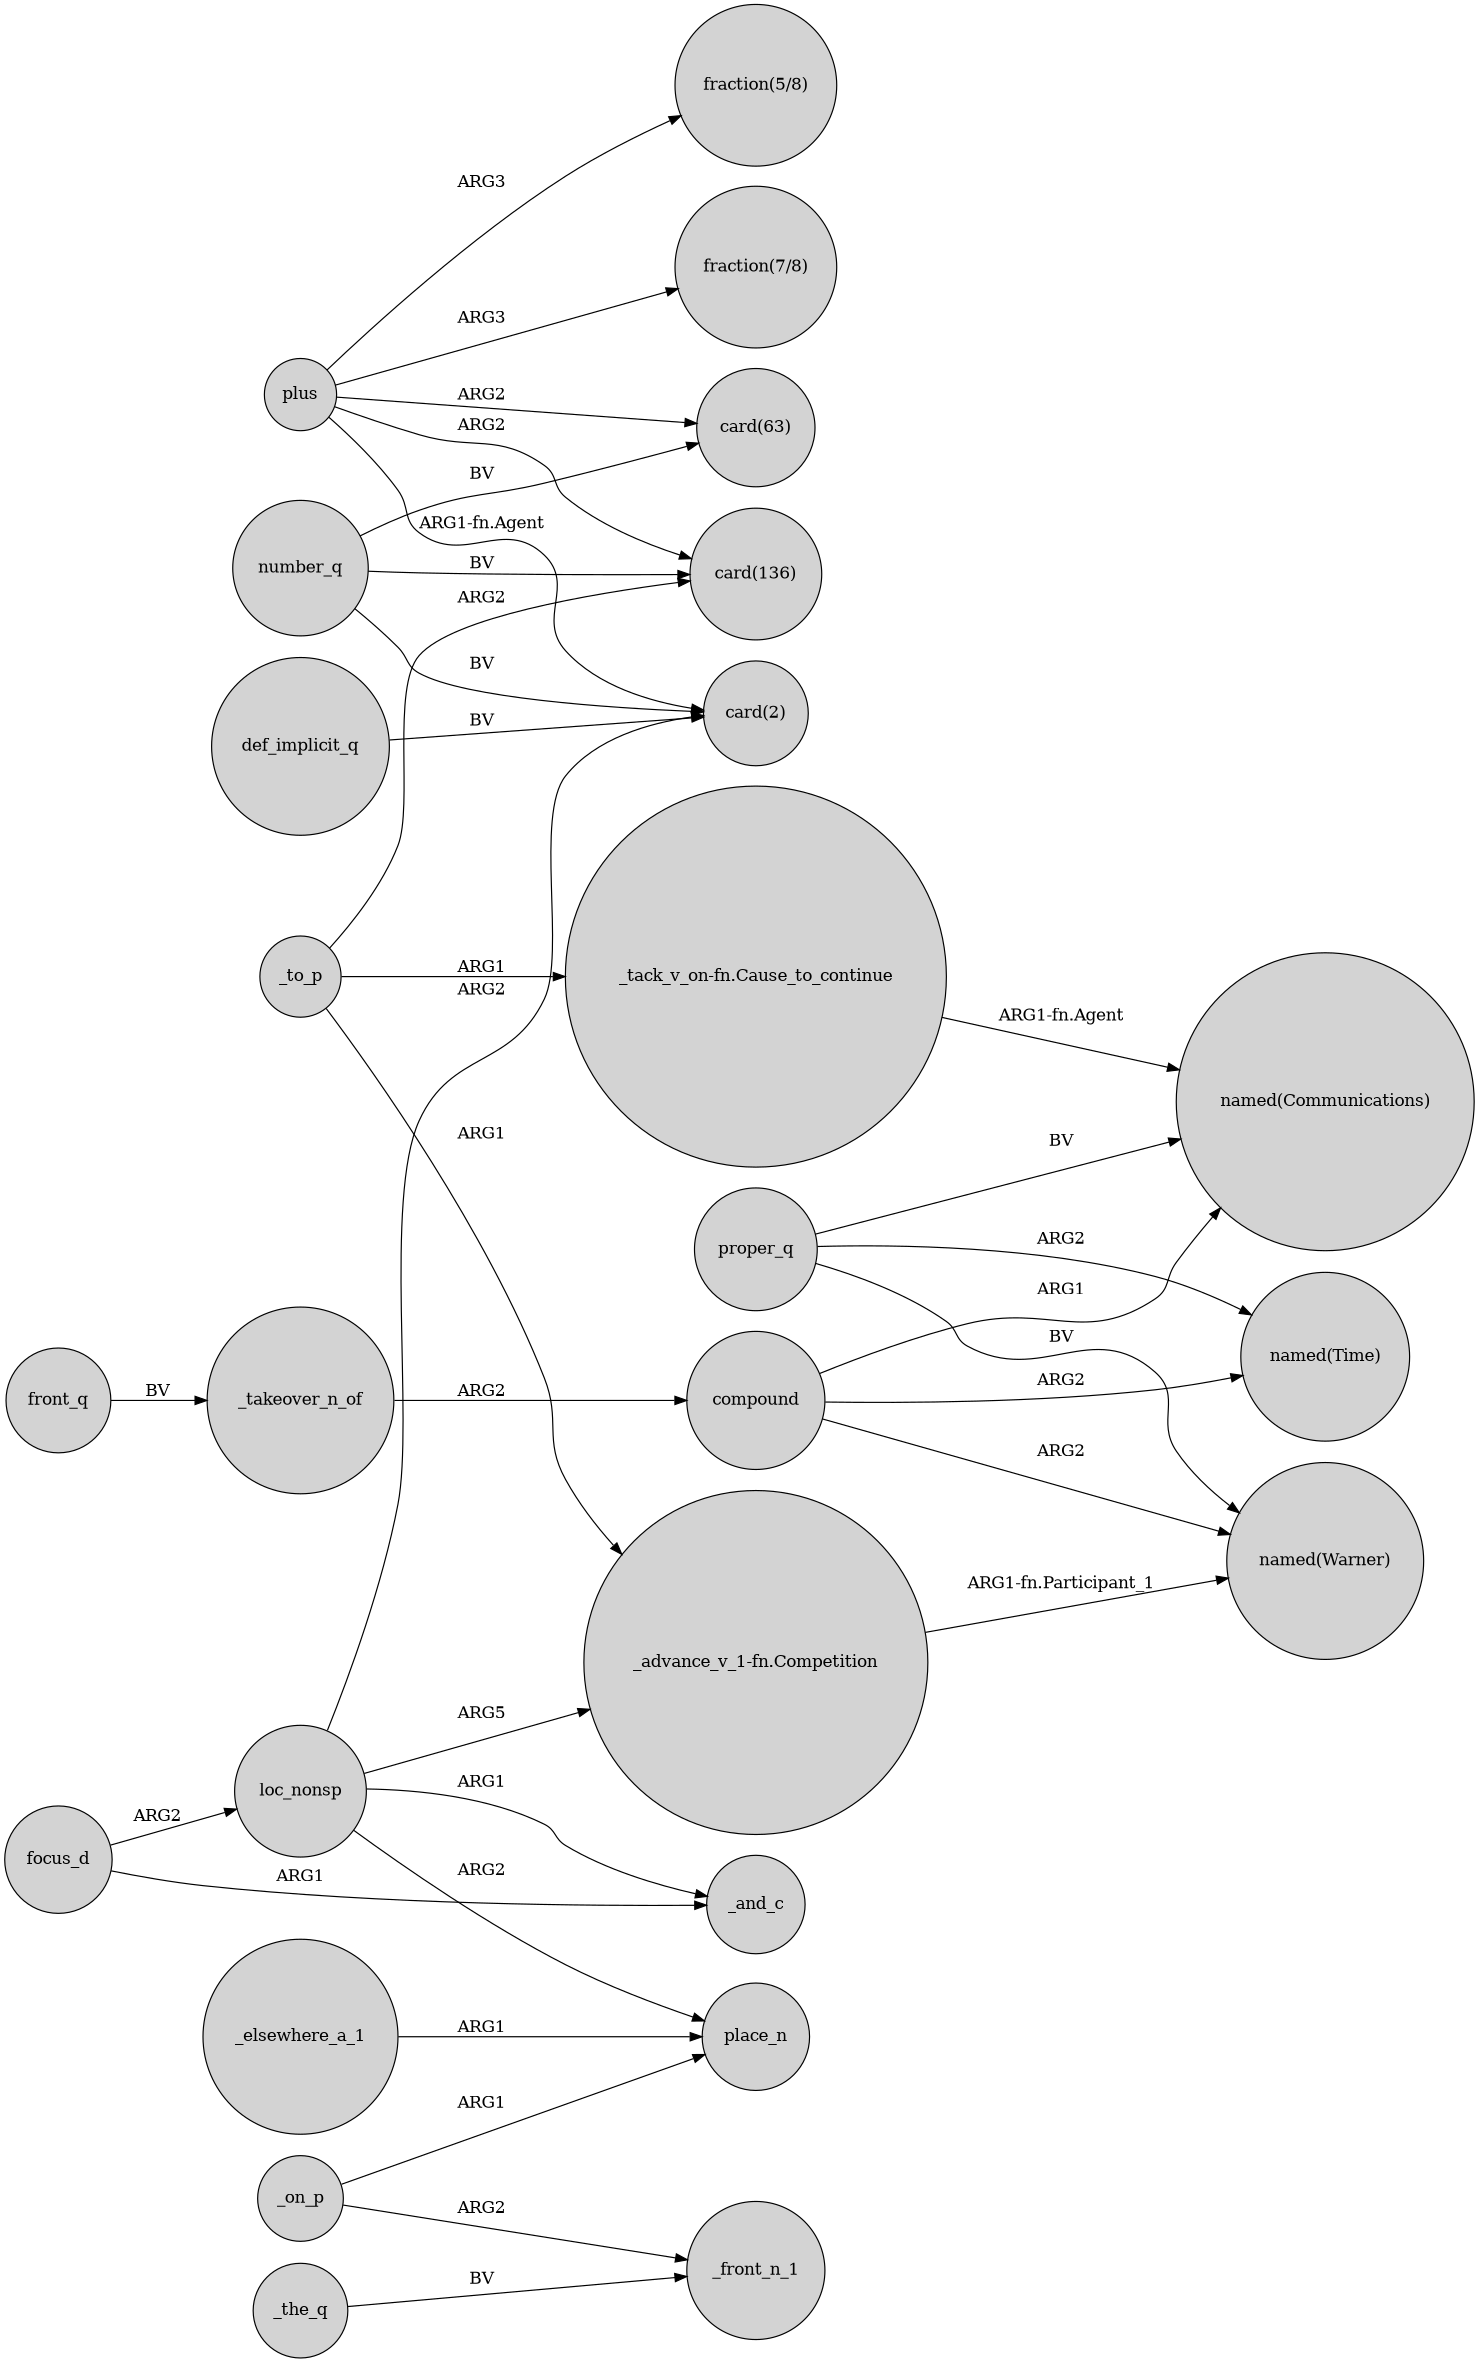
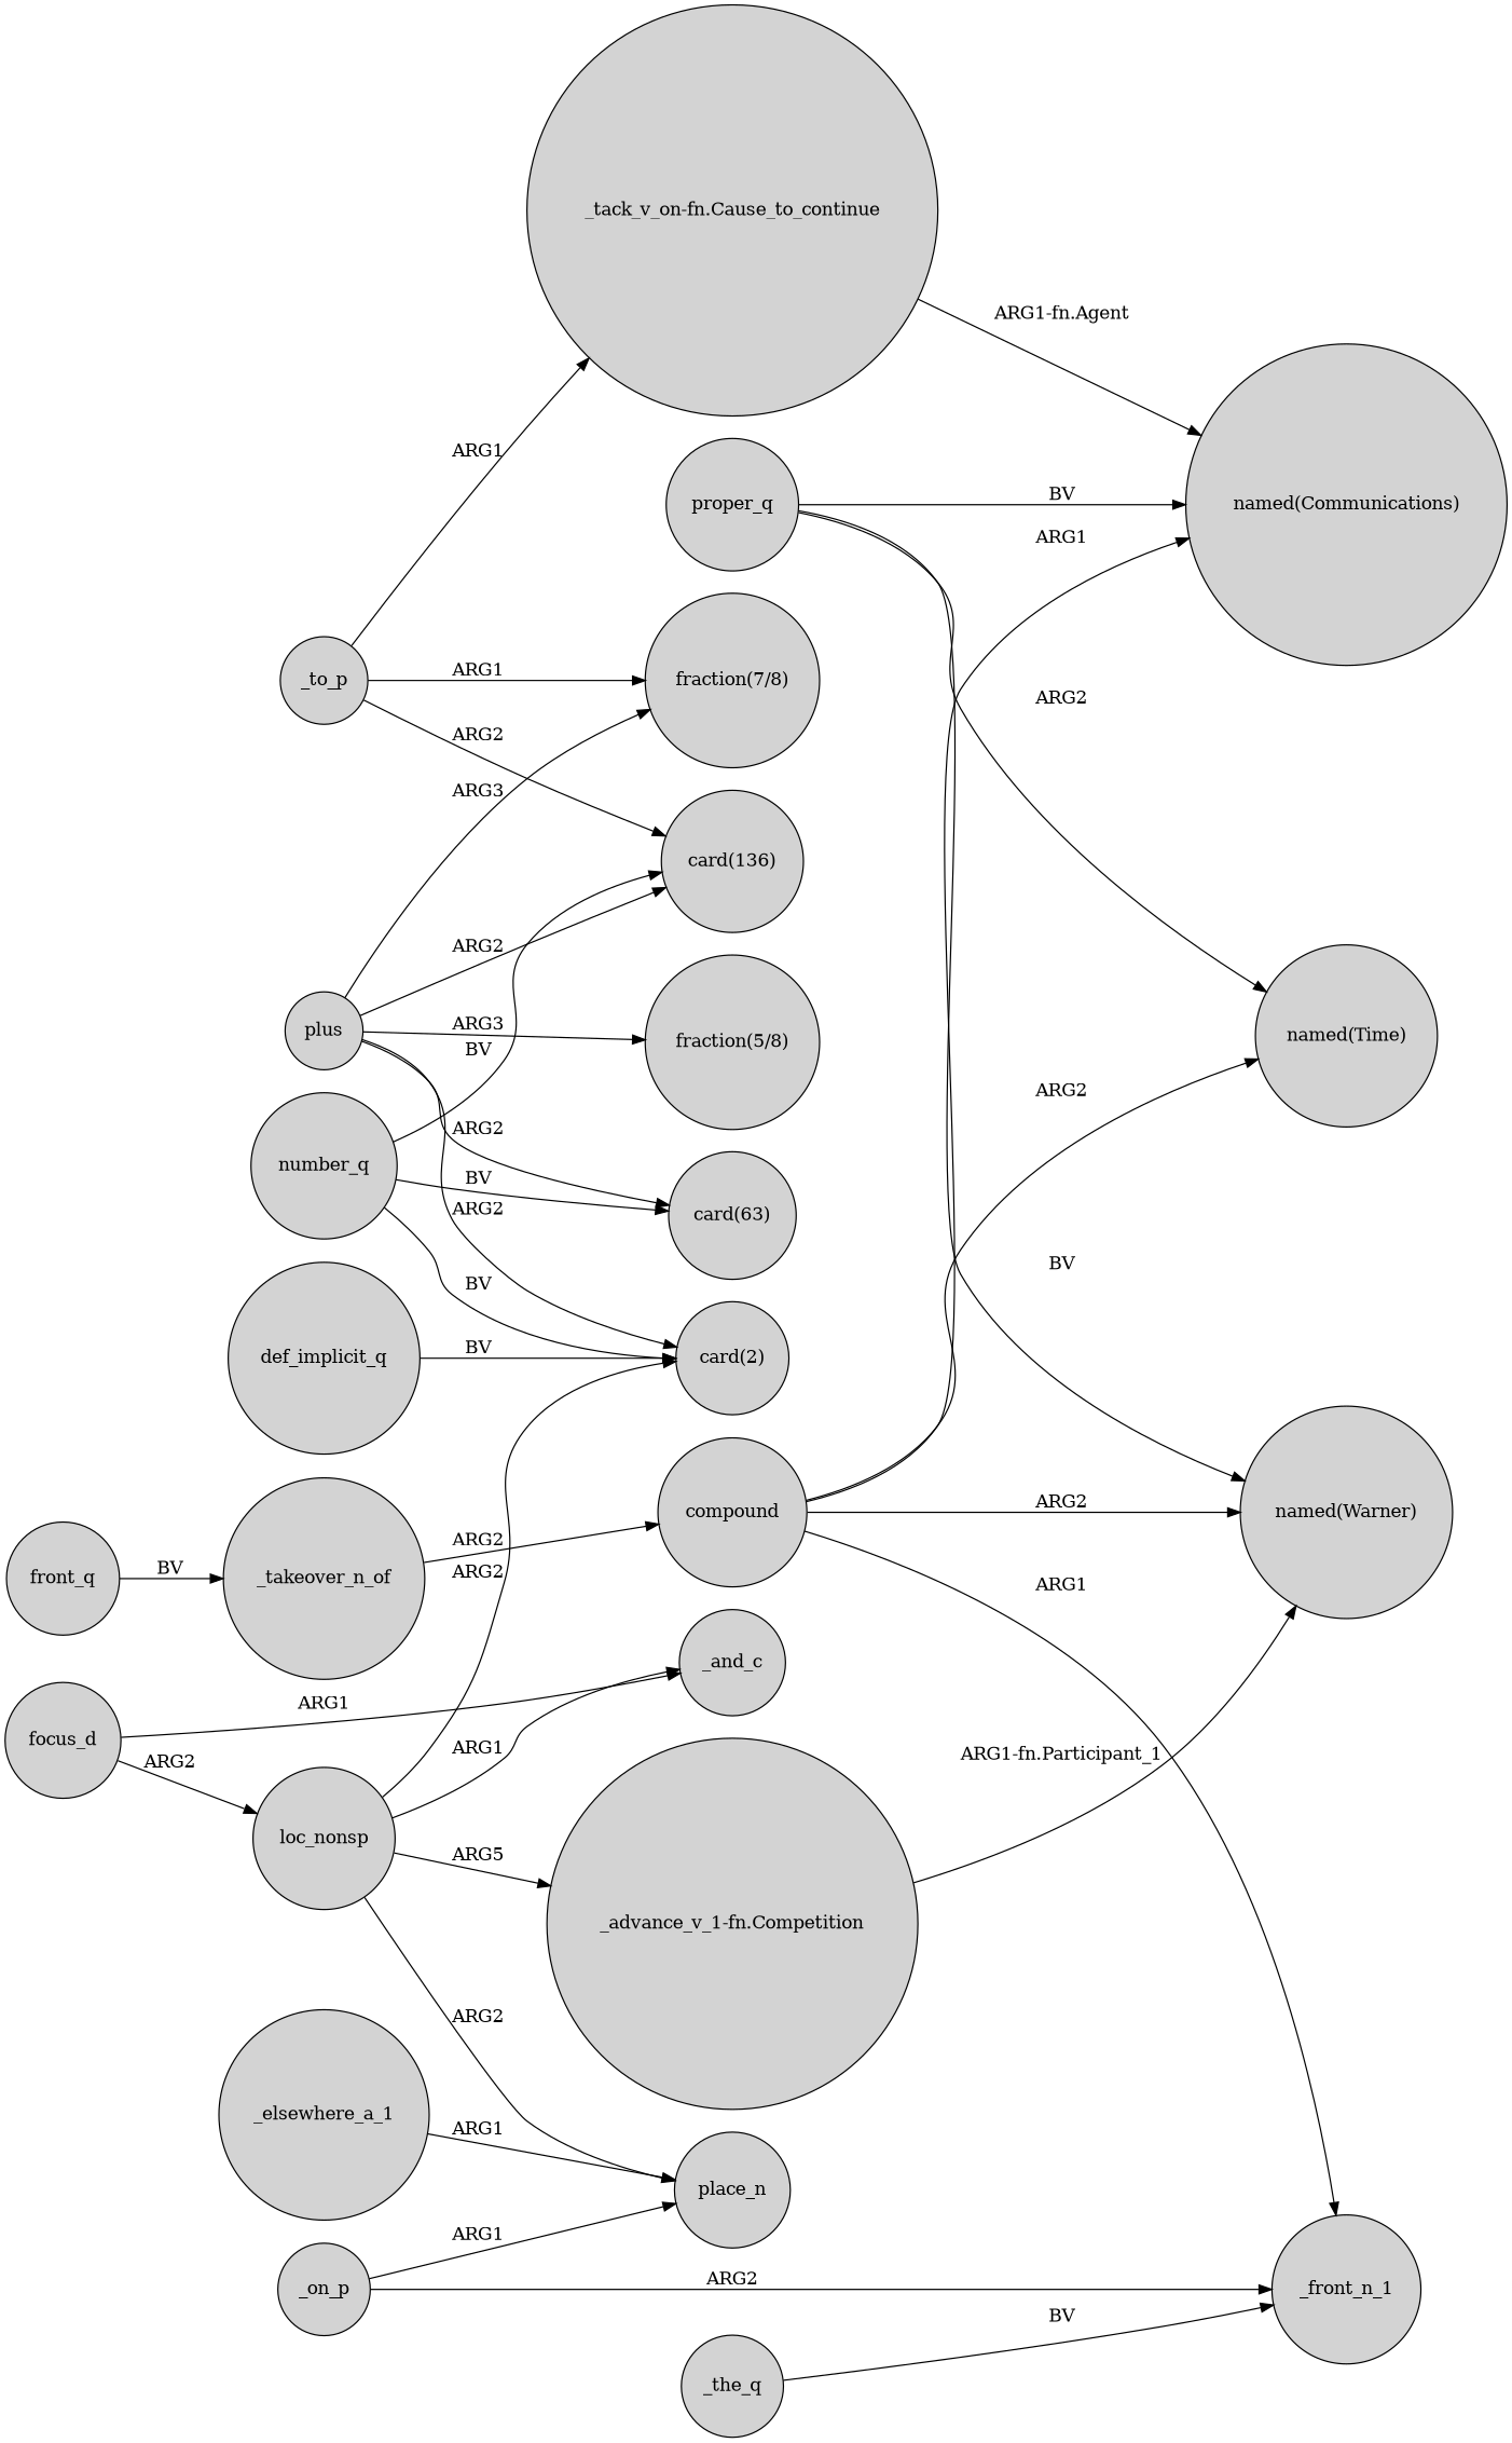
  digraph {
    rankdir=LR
    node [shape=circle style=filled]
    _to_p
    "_tack_v_on-fn.Cause_to_continue"
    "_advance_v_1-fn.Competition"
    "card(136)"
    "named(Communications)"
    "named(Warner)"
    proper_q
    "named(Time)"
    number_q
    "card(63)"
    "card(2)"
    loc_nonsp
    place_n
    _and_c
    def_implicit_q
    plus
    "fraction(5/8)"
    "fraction(7/8)"
    compound
    _front_n_1
    _takeover_n_of
    _elsewhere_a_1
    focus_d
    _on_p
    n25 [label=front_q]
    _the_q
    _to_p -> "_tack_v_on-fn.Cause_to_continue" [label=ARG1]
-   _to_p -> "_advance_v_1-fn.Competition" [label=ARG1]
+   _to_p -> "fraction(7/8)" [label=ARG1]
    _to_p -> "card(136)" [label=ARG2]
    "_tack_v_on-fn.Cause_to_continue" -> "named(Communications)" [label="ARG1-fn.Agent"]
    "_advance_v_1-fn.Competition" -> "named(Warner)" [label="ARG1-fn.Participant_1"]
    proper_q -> "named(Communications)" [label=BV]
    proper_q -> "named(Warner)" [label=BV]
    proper_q -> "named(Time)" [label=ARG2]
    number_q -> "card(136)" [label=BV]
    number_q -> "card(63)" [label=BV]
    number_q -> "card(2)" [label=BV]
    loc_nonsp -> "_advance_v_1-fn.Competition" [label=ARG5]
    loc_nonsp -> "card(2)" [label=ARG2]
    loc_nonsp -> place_n [label=ARG2]
    loc_nonsp -> _and_c [label=ARG1]
    def_implicit_q -> "card(2)" [label=BV]
    plus -> "card(136)" [label=ARG2]
    plus -> "card(63)" [label=ARG2]
-   plus -> "card(2)" [label="ARG1-fn.Agent"]
+   plus -> "card(2)" [label=ARG2]
    plus -> "fraction(5/8)" [label=ARG3]
    plus -> "fraction(7/8)" [label=ARG3]
    compound -> "named(Communications)" [label=ARG1]
    compound -> "named(Warner)" [label=ARG2]
    compound -> "named(Time)" [label=ARG2]
+   compound -> _front_n_1 [label=ARG1]
    _takeover_n_of -> compound [label=ARG2]
    _elsewhere_a_1 -> place_n [label=ARG1]
    focus_d -> loc_nonsp [label=ARG2]
    focus_d -> _and_c [label=ARG1]
    _on_p -> place_n [label=ARG1]
    _on_p -> _front_n_1 [label=ARG2]
    n25 -> _takeover_n_of [label=BV]
    _the_q -> _front_n_1 [label=BV]
  }
